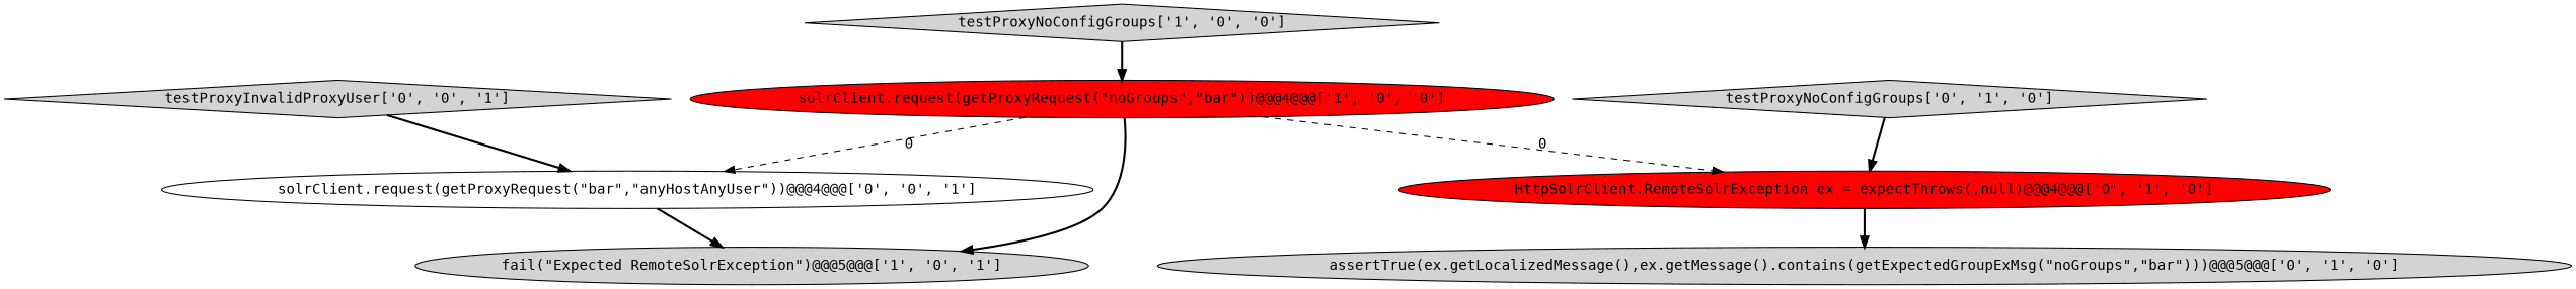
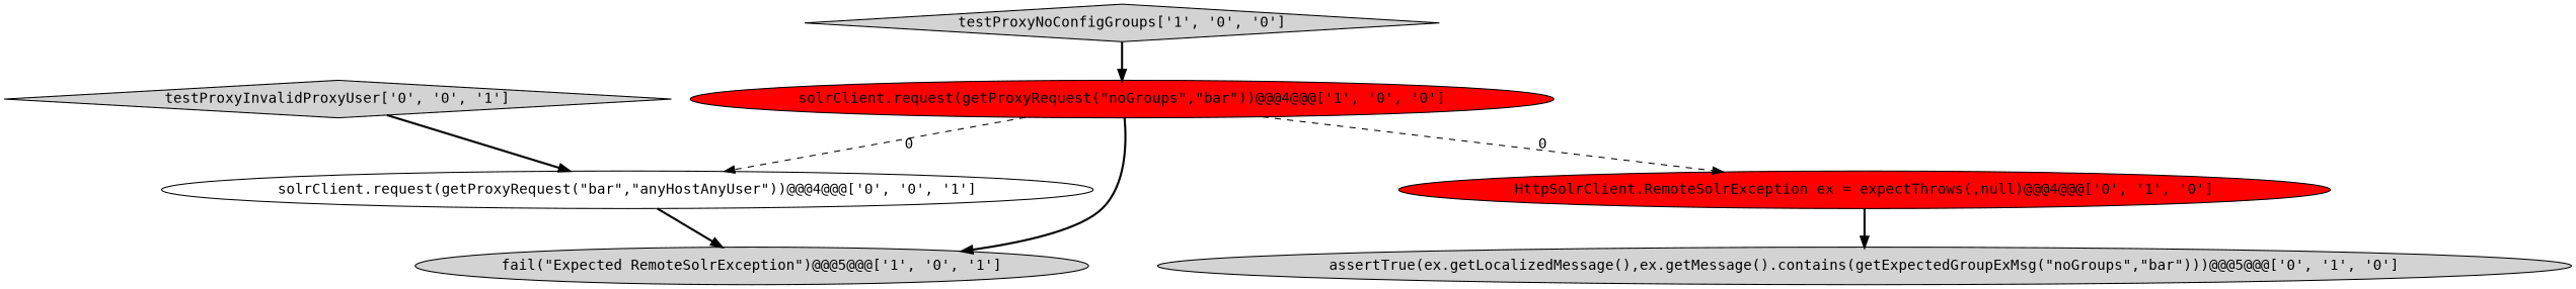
  digraph {
    fontname="DejaVu Sans Mono"
    node [fillcolor=lightgray shape=ellipse style=filled fontname="DejaVu Sans Mono"]
    edge [style=bold fontname="DejaVu Sans Mono"]
    n1 [fillcolor=red label="HttpSolrClient.RemoteSolrException ex = expectThrows(,null)@@@4@@@['0', '1', '0']"]
    n2 [label="assertTrue(ex.getLocalizedMessage(),ex.getMessage().contains(getExpectedGroupExMsg(\"noGroups\",\"bar\")))@@@5@@@['0', '1', '0']"]
    n3 [label="testProxyNoConfigGroups['1', '0', '0']" shape=diamond]
    n4 [fillcolor=red label="solrClient.request(getProxyRequest(\"noGroups\",\"bar\"))@@@4@@@['1', '0', '0']"]
-   n5 [label="testProxyNoConfigGroups['0', '1', '0']" shape=diamond]
    n6 [fillcolor=white label="solrClient.request(getProxyRequest(\"bar\",\"anyHostAnyUser\"))@@@4@@@['0', '0', '1']"]
    n7 [label="fail(\"Expected RemoteSolrException\")@@@5@@@['1', '0', '1']"]
    n8 [label="testProxyInvalidProxyUser['0', '0', '1']" shape=diamond]
    n1 -> n2
    n3 -> n4
    n4 -> n1 [label=0 style=dashed]
    n4 -> n6 [label=0 style=dashed]
    n4 -> n7
-   n5 -> n1
    n6 -> n7
    n8 -> n6
  }
